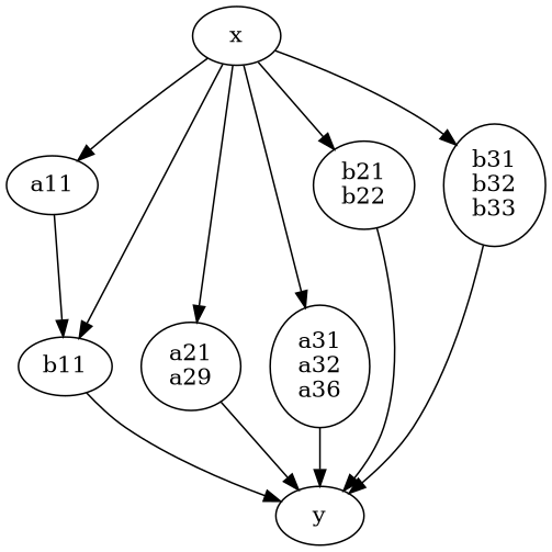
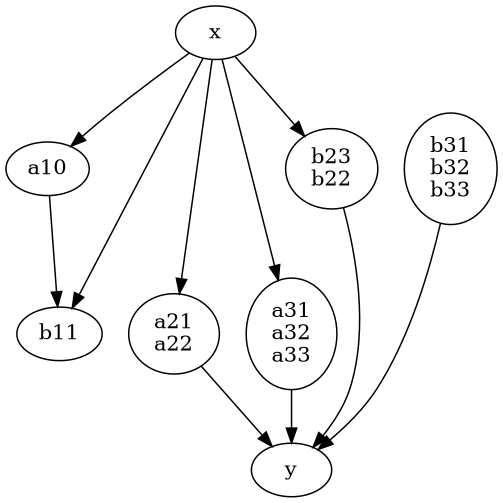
  digraph {
-   n1 [label=a11]
+   n1 [label=a10]
    n2 [label=b11]
    n3 [label=y]
    n4 [label=x]
-   n5 [label="a21\na29"]
-   n6 [label="a31\na32\na36"]
-   n7 [label="b21\nb22"]
+   n5 [label="a21\na22"]
+   n6 [label="a31\na32\na33"]
+   n7 [label="b23\nb22"]
    n8 [label="b31\nb32\nb33"]
    n1 -> n2
-   n2 -> n3
    n4 -> n1
    n4 -> n2
    n4 -> n5
    n4 -> n6
    n4 -> n7
-   n4 -> n8
    n5 -> n3
    n6 -> n3
    n7 -> n3
    n8 -> n3
  }
